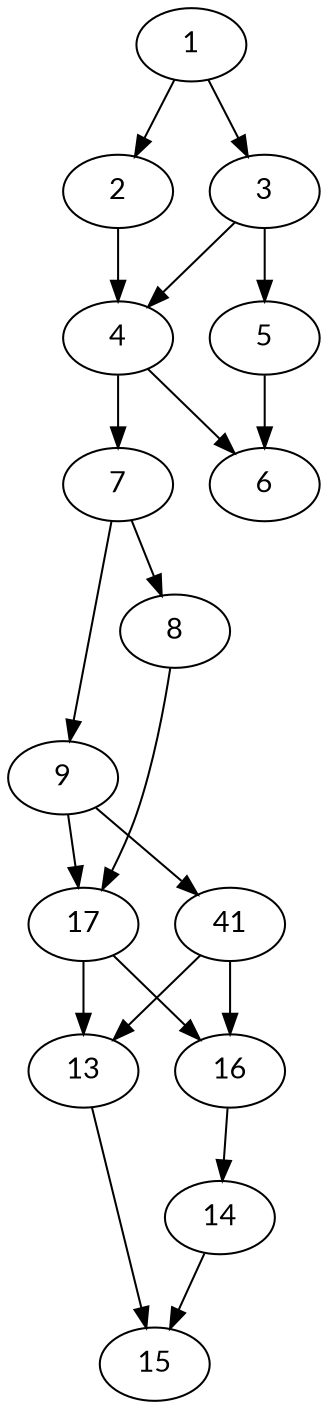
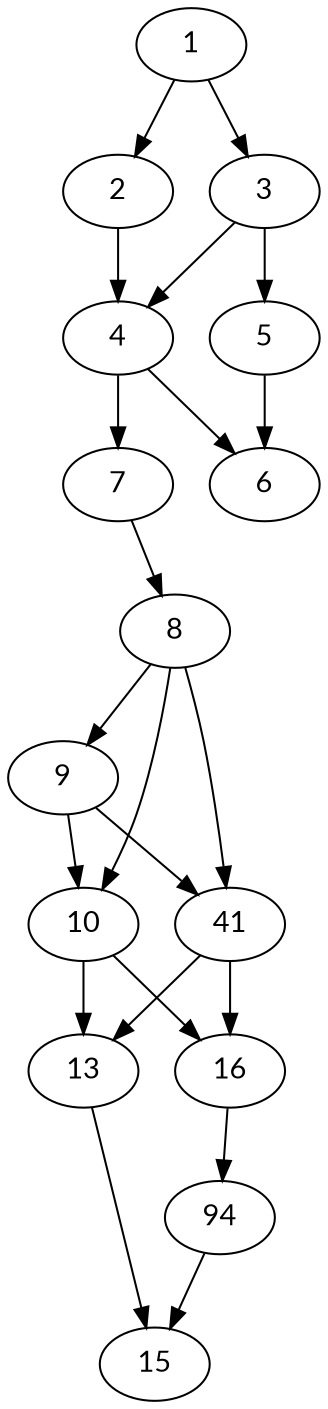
  digraph {
    fontname=Lato
    node [alpha=0.10 fontname=Lato]
    edge [fontname=Lato]
    1 [expect_size=40263680]
    2 [alpha=0.20 expect_size=36182016]
    3 [alpha=0.15 expect_size=51000320]
    4 [alpha=0.16 expect_size=45892608]
    5 [alpha=0.08 expect_size=39600128]
    6 [alpha=0.12 expect_size=37098496]
    7 [alpha=0.14 expect_size=52109312]
    8 [expect_size=8242176]
    9 [alpha=0.01 expect_size=19258368]
-   10 [alpha=0.07 expect_size=47832064 label=17]
+   10 [alpha=0.07 expect_size=47832064]
    n11 [alpha=0.18 expect_size=12802048 label=41]
    n12 [alpha=0.19 expect_size=37328896 label=16]
    13 [alpha=0.12 expect_size=37015552]
-   14 [alpha=0.18 expect_size=26387456]
+   14 [alpha=0.18 expect_size=26387456 label=94]
    15 [alpha=0.17 expect_size=15811584]
    1 -> 2
    1 -> 3
    2 -> 4
    3 -> 4
    3 -> 5
    4 -> 6
    4 -> 7
    5 -> 6
    7 -> 8
-   7 -> 9
+   8 -> 9
    8 -> 10
+   8 -> n11
    9 -> 10
    9 -> n11
    10 -> n12
    10 -> 13
    n11 -> n12
    n11 -> 13
    n12 -> 14
    13 -> 15
    14 -> 15
  }
